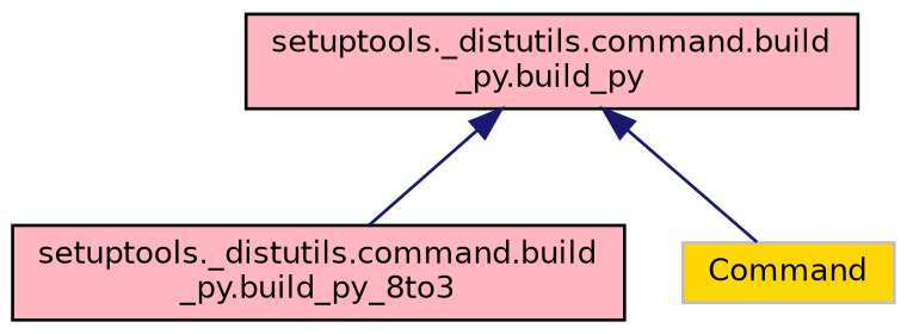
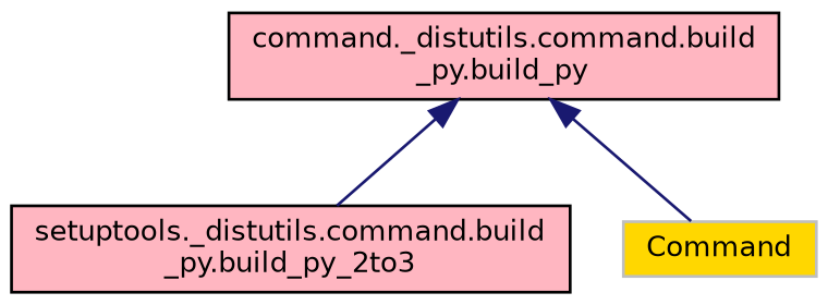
  digraph {
    node [color=black fillcolor=lightpink fontname=Helvetica fontsize=10 shape=record style=filled]
    edge [color=midnightblue dir=back fontname=Helvetica fontsize=10 labelfontname=Helvetica labelfontsize=10 style=solid]
-   n1 [fontcolor=black height=0.2 label="setuptools._distutils.command.build\l_py.build_py" width=0.4]
-   n2 [height=0.2 label="setuptools._distutils.command.build\l_py.build_py_8to3" width=0.4]
+   n1 [fontcolor=black height=0.2 label="command._distutils.command.build\l_py.build_py" width=0.4]
+   n2 [height=0.2 label="setuptools._distutils.command.build\l_py.build_py_2to3" width=0.4]
    n3 [color=grey75 fillcolor=gold height=0.2 label=Command width=0.4]
    n1 -> n2
    n1 -> n3
  }
